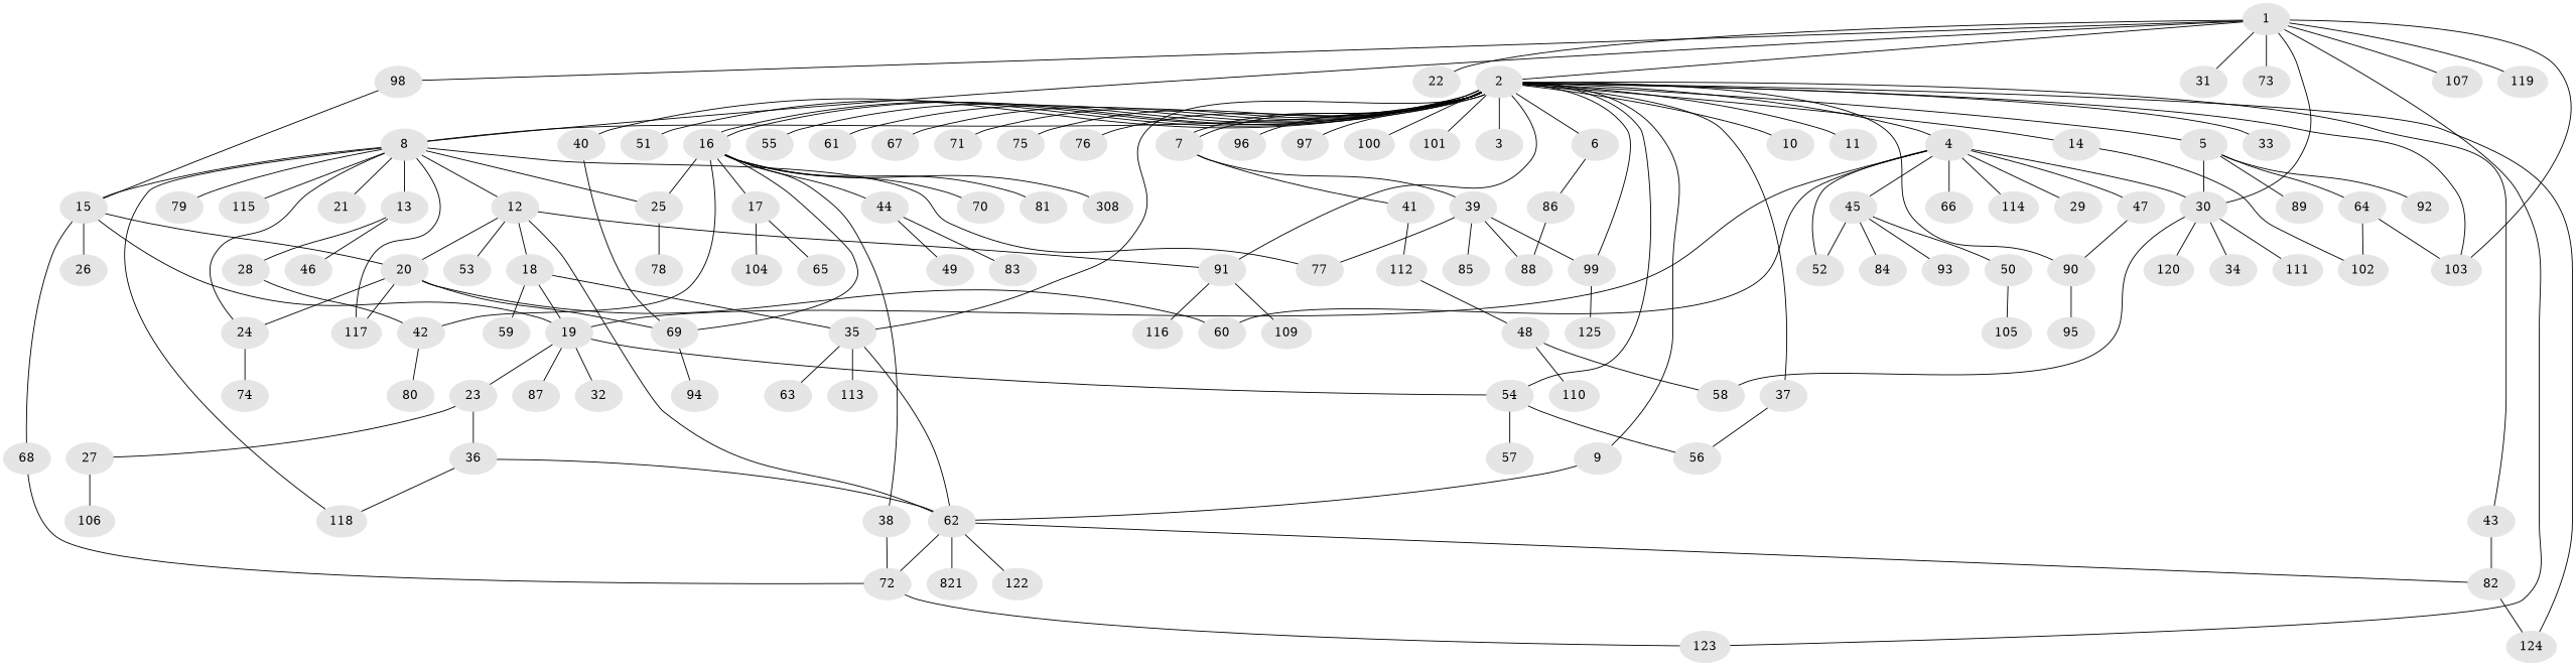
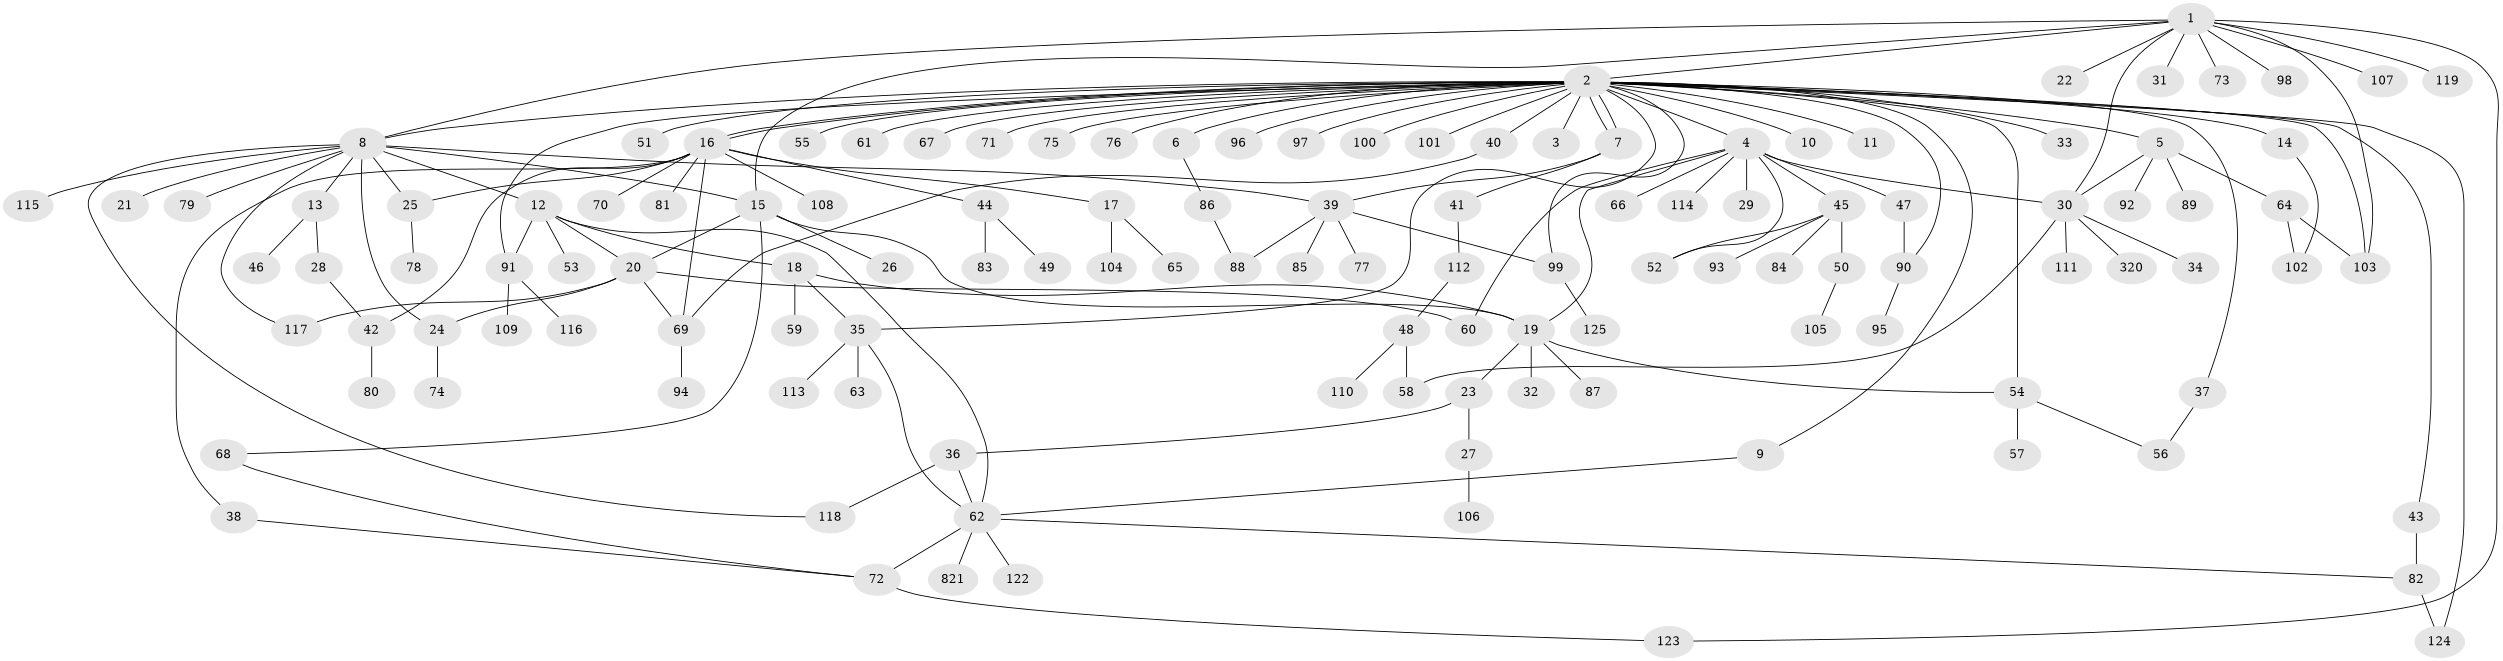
  graph {
    node [color=gray90 style=filled]
    1
    2
    8
    15
    22
    30
    31
    73
    98
    103
    107
    119
    123
    3
    4
    5
    6
    7
    9
    10
    11
    14
    16
    33
    35
    37
    40
    43
    51
    54
    55
    61
    67
    71
    75
    76
    90
    91
    96
    97
    99
    100
    101
    124
    39
    12
    13
    21
    24
    25
    79
    115
    117
    118
    19
    20
    26
    68
    34
    58
    111
-   120
+   120 [label=320]
    29
    45
    47
    52
    60
    66
    114
    64
    89
    92
    86
    41
    62
    102
    17
    38
    42
    44
    69
    70
    81
-   108 [label=308]
+   108
    63
    113
    56
    82
    57
    95
    109
    116
    125
    23
    32
    87
    50
    84
    93
    88
    77
    85
    112
    18
    53
    28
    46
    74
    78
    72
    n111 [label=821]
    122
    59
    65
    104
    80
    49
    83
    94
    48
    110
    27
    36
    106
    105
    1 -- 2
    1 -- 8
-   98 -- 15
+   1 -- 15
    1 -- 22
    1 -- 30
    1 -- 31
    1 -- 73
    1 -- 98
    1 -- 103
    1 -- 107
    1 -- 119
    1 -- 123
    2 -- 8
    2 -- 103
    2 -- 3
    2 -- 4
    2 -- 5
    2 -- 6
    2 -- 7
    2 -- 7
    2 -- 9
    2 -- 10
    2 -- 11
    2 -- 14
    2 -- 16
    2 -- 16
    2 -- 33
    2 -- 35
    2 -- 37
    2 -- 40
    2 -- 43
    2 -- 51
    2 -- 54
    2 -- 55
    2 -- 61
    2 -- 67
    2 -- 71
    2 -- 75
    2 -- 76
    2 -- 90
    2 -- 91
    2 -- 96
    2 -- 97
    2 -- 99
    2 -- 100
    2 -- 101
    2 -- 124
    8 -- 15
-   8 -- 77
+   8 -- 39
    8 -- 12
    8 -- 13
    8 -- 21
    8 -- 24
    8 -- 25
    8 -- 79
    8 -- 115
    8 -- 117
    8 -- 118
    15 -- 19
    15 -- 20
    15 -- 26
    15 -- 68
    30 -- 34
    30 -- 58
    30 -- 111
    30 -- 120
    4 -- 30
    4 -- 19
    4 -- 29
    4 -- 45
    4 -- 47
    4 -- 52
    4 -- 60
    4 -- 66
    4 -- 114
    5 -- 30
    5 -- 64
    5 -- 89
    5 -- 92
    6 -- 86
    7 -- 39
    7 -- 41
    9 -- 62
    14 -- 102
    16 -- 25
    16 -- 17
    16 -- 38
    16 -- 42
    16 -- 44
    16 -- 69
    16 -- 70
    16 -- 81
    16 -- 108
    35 -- 62
    35 -- 63
    35 -- 113
    37 -- 56
    40 -- 69
    43 -- 82
    54 -- 56
    54 -- 57
    90 -- 95
    91 -- 109
    91 -- 116
    99 -- 125
    39 -- 99
    39 -- 88
    39 -- 77
    39 -- 85
    12 -- 91
    12 -- 20
    12 -- 62
    12 -- 18
    12 -- 53
    13 -- 28
    13 -- 46
    24 -- 74
    25 -- 78
    19 -- 54
    19 -- 23
    19 -- 32
    19 -- 87
    20 -- 24
    20 -- 117
    20 -- 60
    20 -- 69
    68 -- 72
    45 -- 52
    45 -- 50
    45 -- 84
    45 -- 93
    47 -- 90
    64 -- 103
    64 -- 102
    86 -- 88
    41 -- 112
    62 -- 82
    62 -- 72
    62 -- n111
    62 -- 122
    17 -- 65
    17 -- 104
    38 -- 72
    42 -- 80
    44 -- 49
    44 -- 83
    69 -- 94
    82 -- 124
    23 -- 27
    23 -- 36
    50 -- 105
    112 -- 48
    18 -- 35
    18 -- 19
    18 -- 59
    28 -- 42
    72 -- 123
    48 -- 58
    48 -- 110
    27 -- 106
    36 -- 118
    36 -- 62
  }
